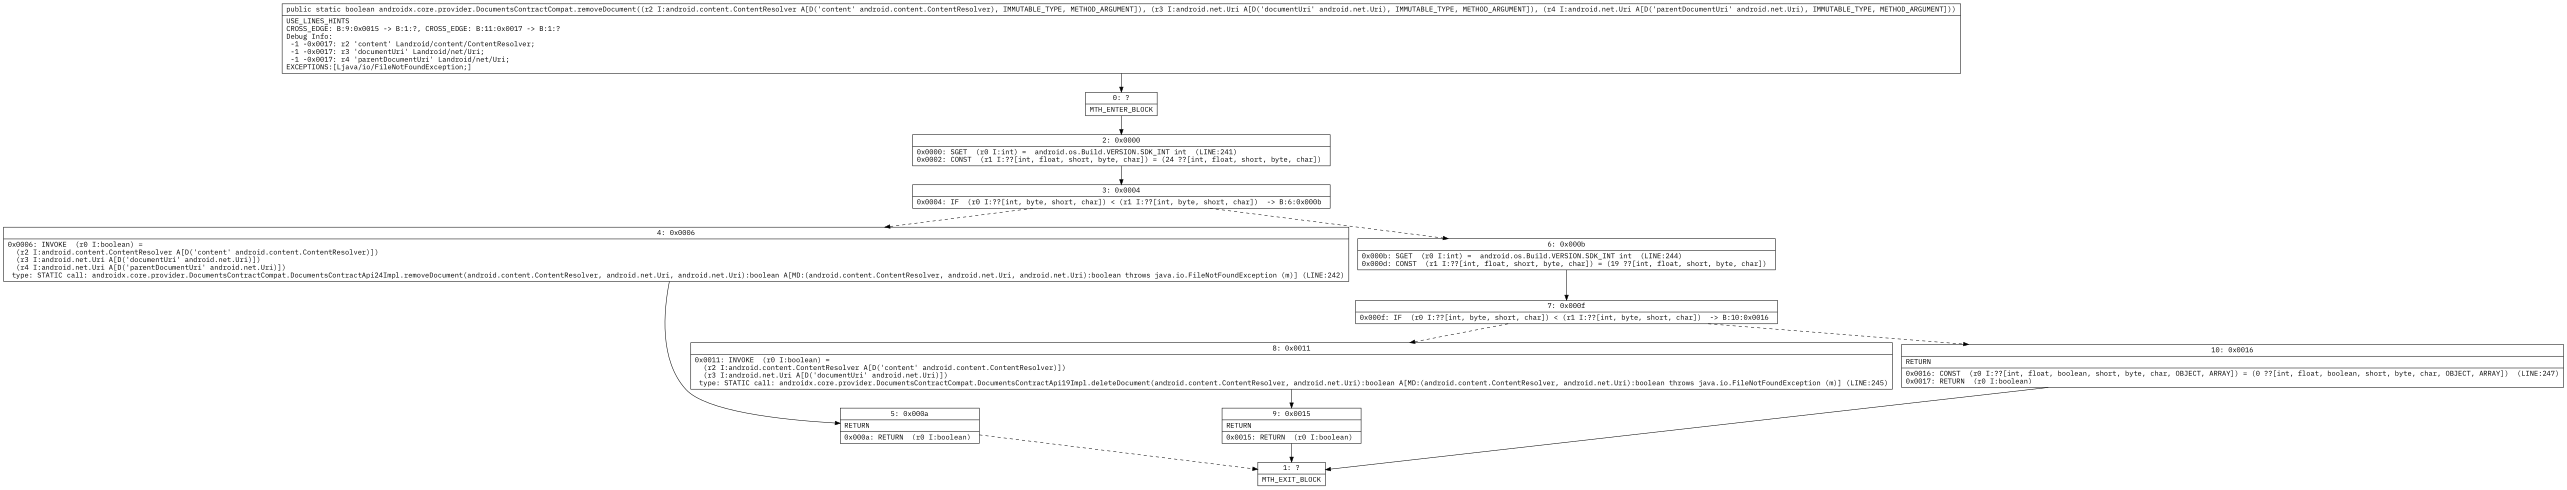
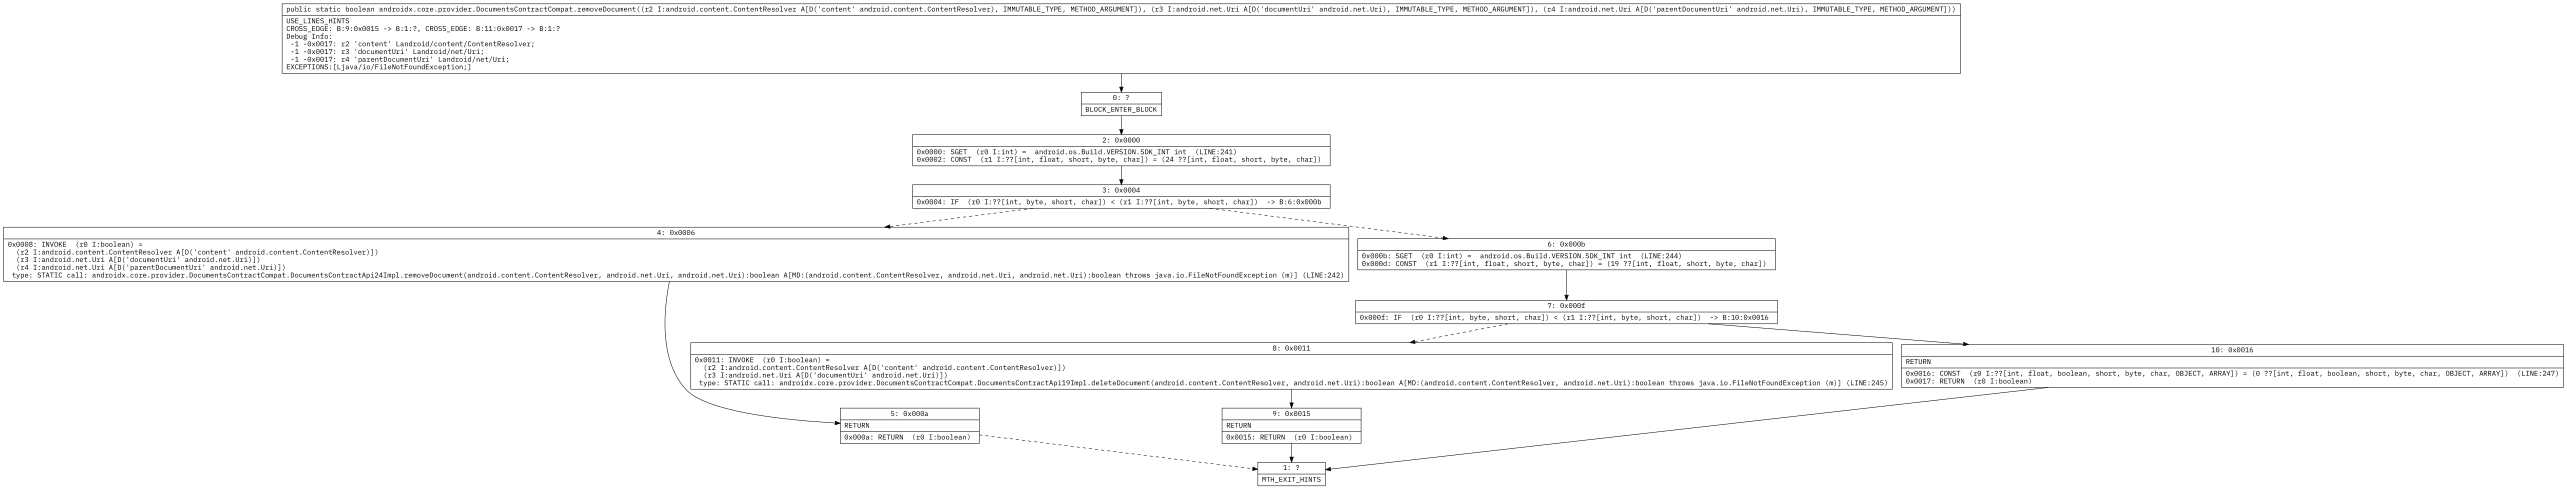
  digraph {
    fontname="IBM Plex Mono"
    node [fontname="IBM Plex Mono" shape=record]
    edge [fontname="IBM Plex Mono"]
-   n1 [label="{0\:\ ?|MTH_ENTER_BLOCK\l}"]
+   n1 [label="{0\:\ ?|BLOCK_ENTER_BLOCK\l}"]
    n2 [label="{2\:\ 0x0000|0x0000: SGET  (r0 I:int) =  android.os.Build.VERSION.SDK_INT int  (LINE:241)\l0x0002: CONST  (r1 I:??[int, float, short, byte, char]) = (24 ??[int, float, short, byte, char]) \l}"]
    n3 [label="{3\:\ 0x0004|0x0004: IF  (r0 I:??[int, byte, short, char]) \< (r1 I:??[int, byte, short, char])  \-\> B:6:0x000b \l}"]
-   n4 [label="{4\:\ 0x0006|0x0006: INVOKE  (r0 I:boolean) = \l  (r2 I:android.content.ContentResolver A[D('content' android.content.ContentResolver)])\l  (r3 I:android.net.Uri A[D('documentUri' android.net.Uri)])\l  (r4 I:android.net.Uri A[D('parentDocumentUri' android.net.Uri)])\l type: STATIC call: androidx.core.provider.DocumentsContractCompat.DocumentsContractApi24Impl.removeDocument(android.content.ContentResolver, android.net.Uri, android.net.Uri):boolean A[MD:(android.content.ContentResolver, android.net.Uri, android.net.Uri):boolean throws java.io.FileNotFoundException (m)] (LINE:242)\l}"]
+   n4 [label="{4\:\ 0x0006|0x0008: INVOKE  (r0 I:boolean) = \l  (r2 I:android.content.ContentResolver A[D('content' android.content.ContentResolver)])\l  (r3 I:android.net.Uri A[D('documentUri' android.net.Uri)])\l  (r4 I:android.net.Uri A[D('parentDocumentUri' android.net.Uri)])\l type: STATIC call: androidx.core.provider.DocumentsContractCompat.DocumentsContractApi24Impl.removeDocument(android.content.ContentResolver, android.net.Uri, android.net.Uri):boolean A[MD:(android.content.ContentResolver, android.net.Uri, android.net.Uri):boolean throws java.io.FileNotFoundException (m)] (LINE:242)\l}"]
    n5 [label="{6\:\ 0x000b|0x000b: SGET  (r0 I:int) =  android.os.Build.VERSION.SDK_INT int  (LINE:244)\l0x000d: CONST  (r1 I:??[int, float, short, byte, char]) = (19 ??[int, float, short, byte, char]) \l}"]
    n6 [label="{5\:\ 0x000a|RETURN\l|0x000a: RETURN  (r0 I:boolean) \l}"]
    n7 [label="{7\:\ 0x000f|0x000f: IF  (r0 I:??[int, byte, short, char]) \< (r1 I:??[int, byte, short, char])  \-\> B:10:0x0016 \l}"]
-   n8 [label="{1\:\ ?|MTH_EXIT_BLOCK\l}"]
+   n8 [label="{1\:\ ?|MTH_EXIT_HINTS\l}"]
    n9 [label="{8\:\ 0x0011|0x0011: INVOKE  (r0 I:boolean) = \l  (r2 I:android.content.ContentResolver A[D('content' android.content.ContentResolver)])\l  (r3 I:android.net.Uri A[D('documentUri' android.net.Uri)])\l type: STATIC call: androidx.core.provider.DocumentsContractCompat.DocumentsContractApi19Impl.deleteDocument(android.content.ContentResolver, android.net.Uri):boolean A[MD:(android.content.ContentResolver, android.net.Uri):boolean throws java.io.FileNotFoundException (m)] (LINE:245)\l}"]
    n10 [label="{10\:\ 0x0016|RETURN\l|0x0016: CONST  (r0 I:??[int, float, boolean, short, byte, char, OBJECT, ARRAY]) = (0 ??[int, float, boolean, short, byte, char, OBJECT, ARRAY])  (LINE:247)\l0x0017: RETURN  (r0 I:boolean) \l}"]
    n11 [label="{9\:\ 0x0015|RETURN\l|0x0015: RETURN  (r0 I:boolean) \l}"]
    n12 [label="{public static boolean androidx.core.provider.DocumentsContractCompat.removeDocument((r2 I:android.content.ContentResolver A[D('content' android.content.ContentResolver), IMMUTABLE_TYPE, METHOD_ARGUMENT]), (r3 I:android.net.Uri A[D('documentUri' android.net.Uri), IMMUTABLE_TYPE, METHOD_ARGUMENT]), (r4 I:android.net.Uri A[D('parentDocumentUri' android.net.Uri), IMMUTABLE_TYPE, METHOD_ARGUMENT]))  | USE_LINES_HINTS\lCROSS_EDGE: B:9:0x0015 \-\> B:1:?, CROSS_EDGE: B:11:0x0017 \-\> B:1:?\lDebug Info:\l  \-1 \-0x0017: r2 'content' Landroid\/content\/ContentResolver;\l  \-1 \-0x0017: r3 'documentUri' Landroid\/net\/Uri;\l  \-1 \-0x0017: r4 'parentDocumentUri' Landroid\/net\/Uri;\lEXCEPTIONS:[Ljava\/io\/FileNotFoundException;]\l}"]
    n1 -> n2
    n2 -> n3
    n3 -> n4 [style=dashed]
    n3 -> n5 [style=dashed]
    n4 -> n6
    n5 -> n7
    n6 -> n8 [style=dashed]
    n7 -> n9 [style=dashed]
-   n7 -> n10 [style=dashed]
+   n7 -> n10
    n9 -> n11
    n10 -> n8
    n11 -> n8
    n12 -> n1
  }
